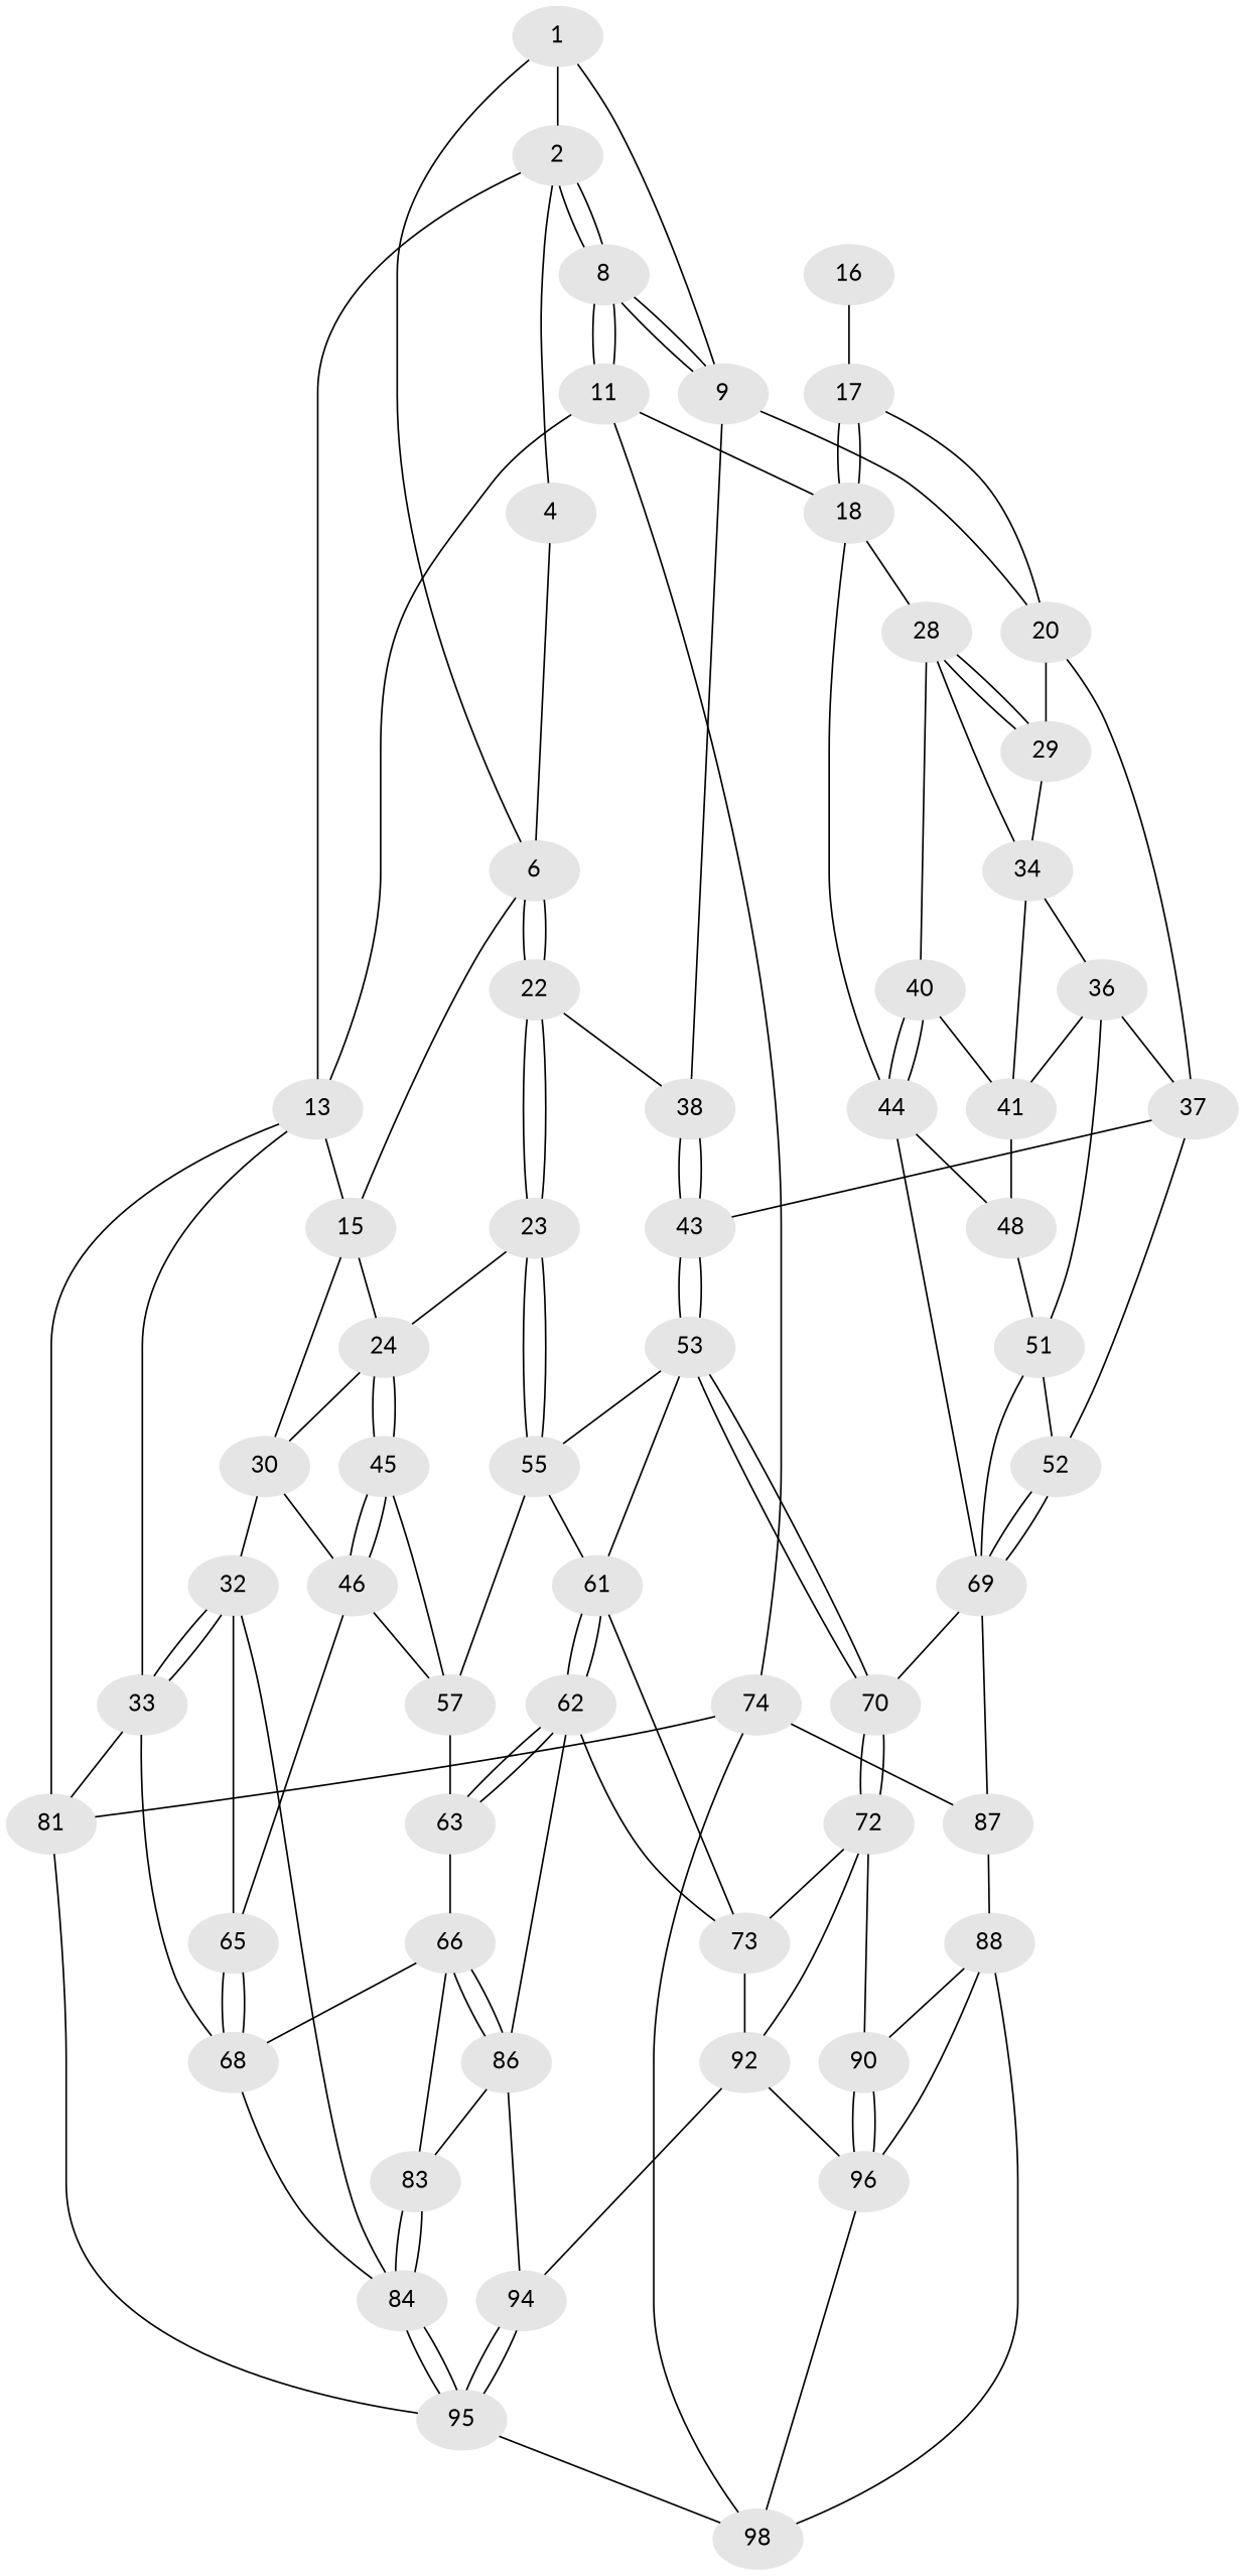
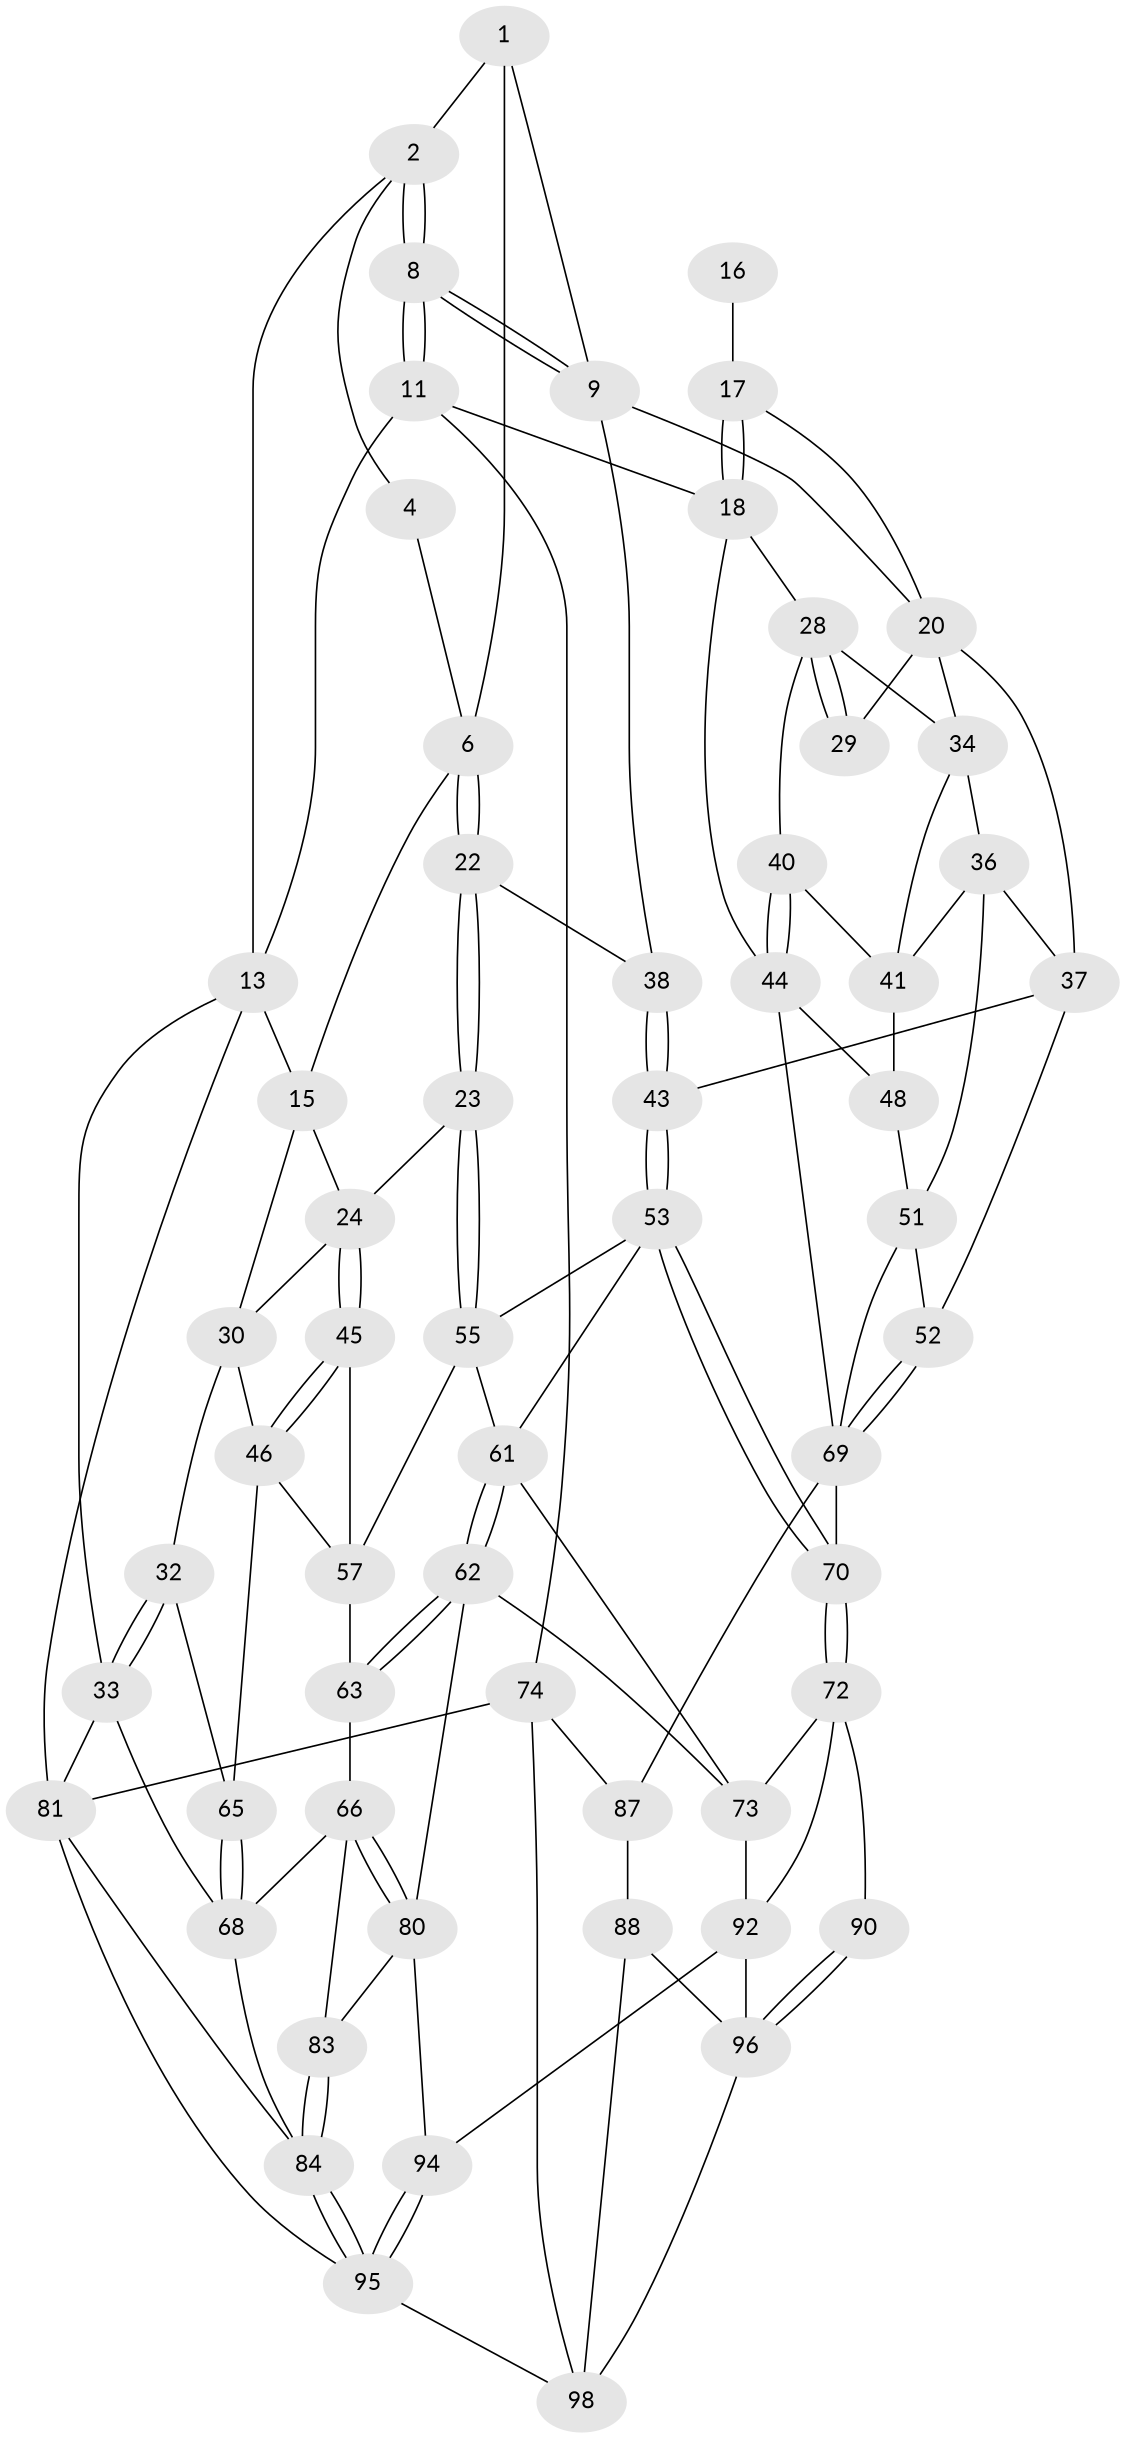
  graph {
    fontname=Lato
    node [color=gray90 fontname=Lato style=filled]
    edge [fontname=Lato]
    1 [super="+5"]
    2 [super="+3"]
    6 [super="+7"]
    9 [super="+10"]
    4
    8
    13 [super="+14"]
    15 [super="+26"]
    22
    20 [super="+21"]
    38
    11 [super="+12"]
    33 [super="+77"]
    81 [super="+82"]
    24 [super="+25"]
    30 [super="+31"]
    23
    18 [super="+27"]
    74 [super="+75"]
    29
    37 [super="+42"]
    43
    28 [super="+39"]
    44 [super="+47"]
    87
    98 [super="+100"]
    68 [super="+76"]
    84 [super="+85"]
    95 [super="+99"]
    45
    32
    46 [super="+59"]
    17 [super="+19"]
    16
    34 [super="+35"]
    40
    48
    69 [super="+71"]
    52
    55 [super="+56"]
    57 [super="+58"]
    61 [super="+64"]
    36 [super="+50"]
    41 [super="+49"]
    65
    51 [super="+60"]
    53 [super="+54"]
    70
    63
    62 [super="+79"]
    73 [super="+78"]
    72 [super="+91"]
    66 [super="+67"]
-   80 [super="+86" label=86]
+   80 [super="+86"]
    92 [super="+93"]
    83
    94
    88 [super="+89"]
    90
    96 [super="+97"]
    1 -- 2
    1 -- 6
    1 -- 9
    2 -- 4
    2 -- 8
    2 -- 8
    2 -- 13
    6 -- 15
    6 -- 22
    6 -- 22
    9 -- 20
    9 -- 38
    4 -- 6
    8 -- 9
    8 -- 9
    8 -- 11
    8 -- 11
    13 -- 15
    13 -- 33
    13 -- 81
    15 -- 24
    15 -- 30
    22 -- 38
    22 -- 23
    22 -- 23
    20 -- 29
    20 -- 37
    38 -- 43
    38 -- 43
    11 -- 13
    11 -- 18
    11 -- 74
    33 -- 81
    33 -- 68
-   32 -- 84
+   81 -- 84
    81 -- 95
    24 -- 30
    24 -- 45
    24 -- 45
    30 -- 32
    30 -- 46
    23 -- 24
    23 -- 55
    23 -- 55
    18 -- 28
    18 -- 44
    74 -- 81
    74 -- 87
    74 -- 98
-   29 -- 34
+   20 -- 34
    37 -- 43
    37 -- 52
    43 -- 53
    43 -- 53
    28 -- 29
    28 -- 29
    28 -- 34
    28 -- 40
    44 -- 48
    44 -- 69
    87 -- 88
    68 -- 84
    84 -- 95
    84 -- 95
    95 -- 98
    45 -- 46
    45 -- 46
    45 -- 57
    32 -- 33
    32 -- 33
    32 -- 65
    46 -- 57
    46 -- 65
    17 -- 20
    17 -- 18
    17 -- 18
    16 -- 17 [weight=2]
    34 -- 36
    34 -- 41
    40 -- 44
    40 -- 44
    40 -- 41
    48 -- 51
    69 -- 87
    69 -- 70
    52 -- 69
    52 -- 69
    55 -- 57
    55 -- 61
    57 -- 63
    61 -- 62
    61 -- 62
    61 -- 73
    36 -- 37
    36 -- 41
    36 -- 51
    41 -- 48
    65 -- 68
    65 -- 68
    51 -- 69
    51 -- 52
    53 -- 55
    53 -- 61
    53 -- 70
    53 -- 70
    70 -- 72
    70 -- 72
    63 -- 66
    62 -- 63
    62 -- 63
    62 -- 73
    62 -- 80
    73 -- 92
    72 -- 73
    72 -- 92
    72 -- 90
    66 -- 68
    66 -- 80
    66 -- 80
    66 -- 83
    80 -- 83
    80 -- 94
    92 -- 94
    92 -- 96
    83 -- 84
    83 -- 84
    94 -- 95
    94 -- 95
    88 -- 98
-   88 -- 90
    88 -- 96
    90 -- 96
    90 -- 96
    96 -- 98
  }
